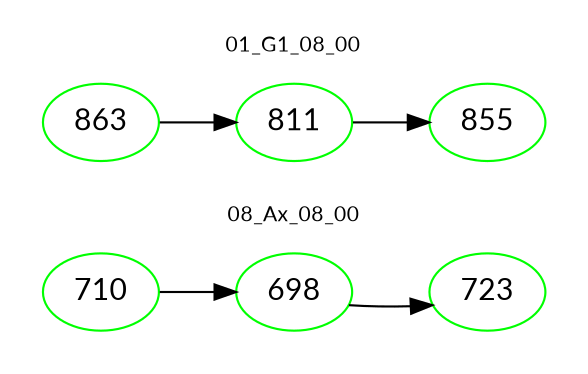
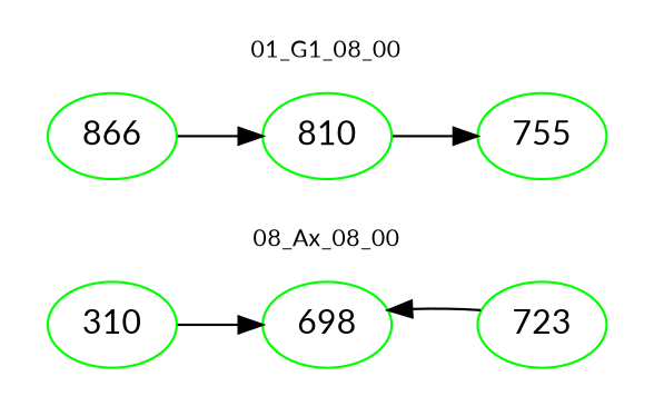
  digraph {
    fontname=Lato
    rankdir=LR
    node [color=green fontname=Lato]
    edge [color=black fontname=Lato]
-   n1 [label=710]
+   n1 [label=310]
    n2 [label=698]
    n3 [label=723]
-   n4 [label=863]
-   n5 [label=811]
-   n6 [label=855]
+   n4 [label=866]
+   n5 [label=810]
+   n6 [label=755]
    subgraph cluster_1 {
      color=white
      fontsize=10
      label="08_Ax_08_00"
      n1
      n2
      n3
    }
    subgraph cluster_2 {
      color=white
      fontsize=10
      label="01_G1_08_00"
      n4
      n5
      n6
    }
    n1 -> n2
-   n2 -> n3
+   n3 -> n2
    n4 -> n5
    n5 -> n6
  }
